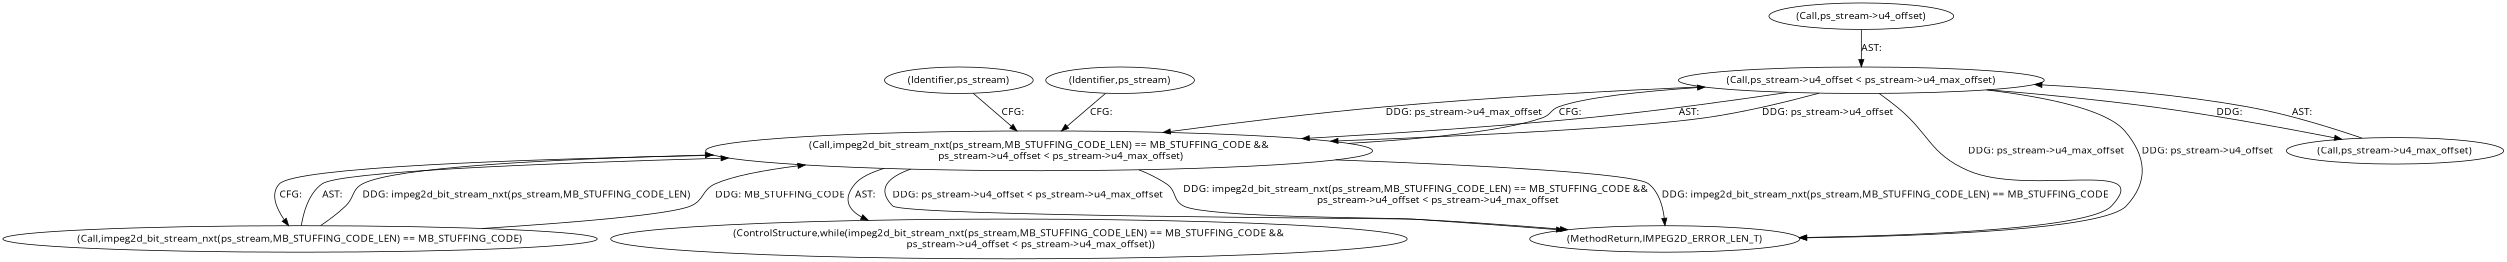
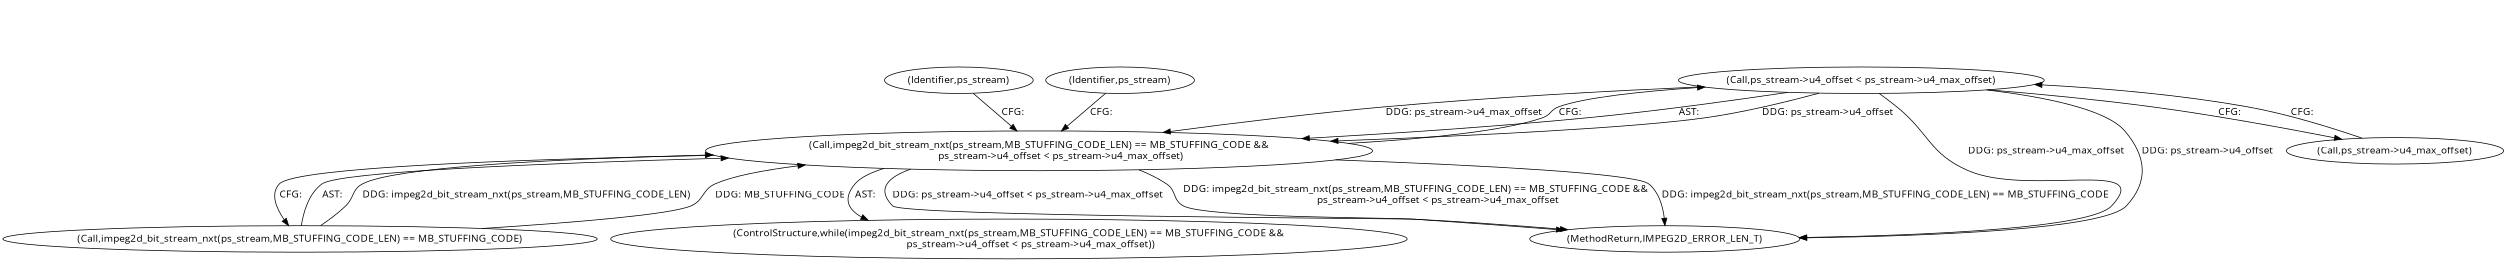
  digraph {
    fontname="Open Sans"
    node [fontname="Open Sans"]
    edge [fontname="Open Sans"]
    n1 [label="(Call,ps_stream->u4_offset < ps_stream->u4_max_offset)"]
    n2 [label="(Call,impeg2d_bit_stream_nxt(ps_stream,MB_STUFFING_CODE_LEN) == MB_STUFFING_CODE &&\n                ps_stream->u4_offset < ps_stream->u4_max_offset)"]
    n3 [label="(MethodReturn,IMPEG2D_ERROR_LEN_T)"]
    n4 [label="(Call,ps_stream->u4_max_offset)"]
    n5 [label="(Call,impeg2d_bit_stream_nxt(ps_stream,MB_STUFFING_CODE_LEN) == MB_STUFFING_CODE)"]
    n6 [label="(ControlStructure,while(impeg2d_bit_stream_nxt(ps_stream,MB_STUFFING_CODE_LEN) == MB_STUFFING_CODE &&\n                ps_stream->u4_offset < ps_stream->u4_max_offset))"]
    n7 [label="(Identifier,ps_stream)"]
    n8 [label="(Identifier,ps_stream)"]
-   n9 [label="(Call,ps_stream->u4_offset)"]
    n1 -> n2 [label="AST: "]
    n1 -> n2 [label="DDG: ps_stream->u4_offset"]
    n1 -> n2 [label="DDG: ps_stream->u4_max_offset"]
    n1 -> n3 [label="DDG: ps_stream->u4_max_offset"]
    n1 -> n3 [label="DDG: ps_stream->u4_offset"]
-   n1 -> n4 [label="DDG: "]
+   n1 -> n4 [label="CFG: "]
    n2 -> n1 [label="CFG: "]
    n2 -> n3 [label="DDG: impeg2d_bit_stream_nxt(ps_stream,MB_STUFFING_CODE_LEN) == MB_STUFFING_CODE &&\n                ps_stream->u4_offset < ps_stream->u4_max_offset"]
    n2 -> n3 [label="DDG: impeg2d_bit_stream_nxt(ps_stream,MB_STUFFING_CODE_LEN) == MB_STUFFING_CODE"]
    n2 -> n3 [label="DDG: ps_stream->u4_offset < ps_stream->u4_max_offset"]
    n2 -> n5 [label="CFG: "]
    n2 -> n6 [label="AST: "]
-   n4 -> n1 [label="AST: "]
+   n4 -> n1 [label="CFG: "]
    n5 -> n2 [label="AST: "]
    n5 -> n2 [label="DDG: impeg2d_bit_stream_nxt(ps_stream,MB_STUFFING_CODE_LEN)"]
    n5 -> n2 [label="DDG: MB_STUFFING_CODE"]
    n7 -> n2 [label="CFG: "]
    n8 -> n2 [label="CFG: "]
-   n9 -> n1 [label="AST: "]
  }
